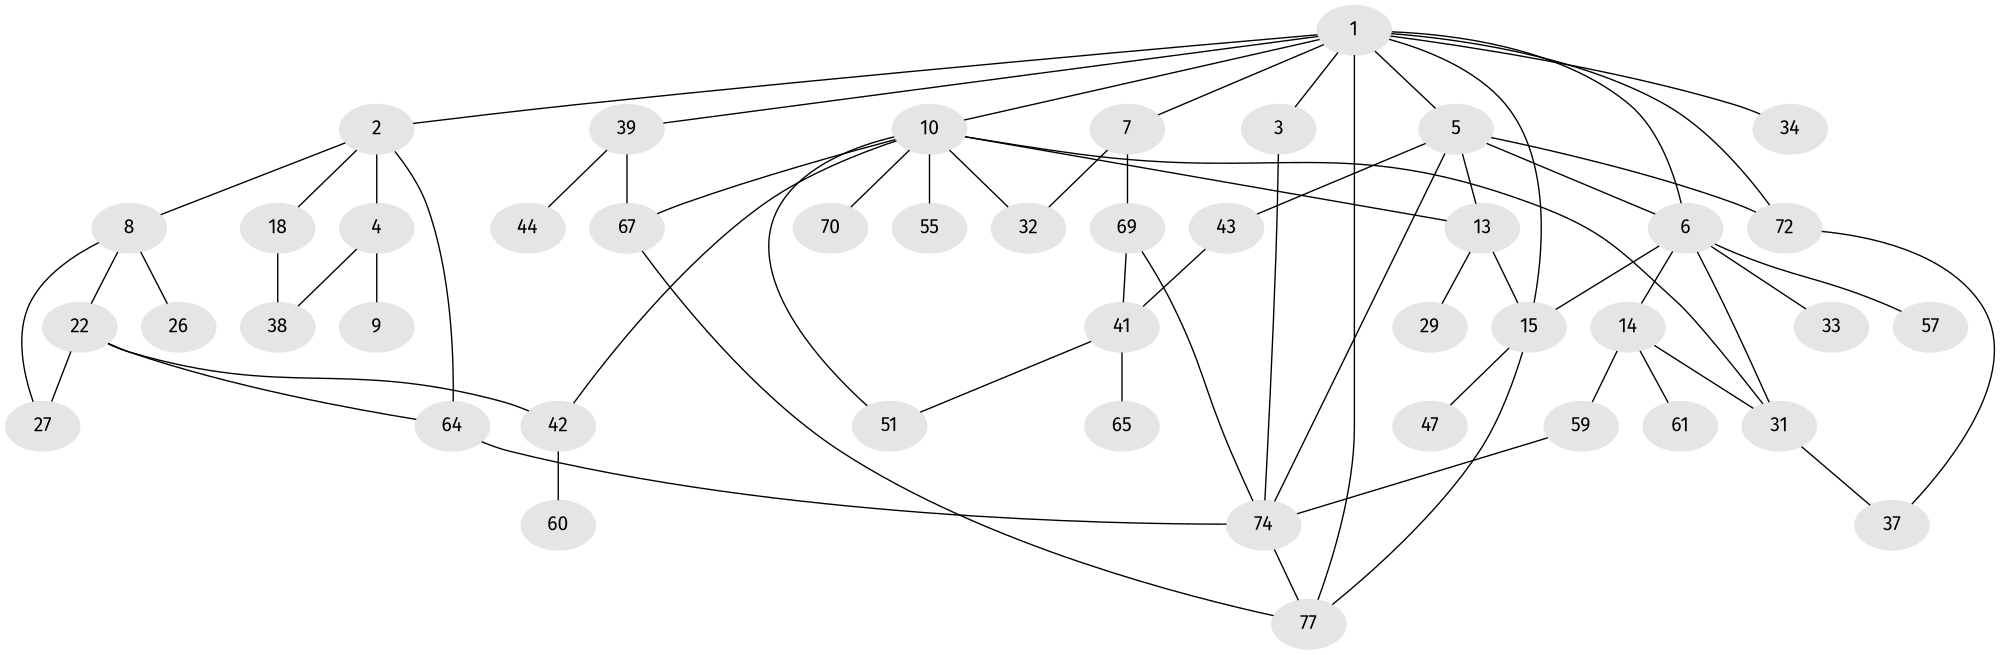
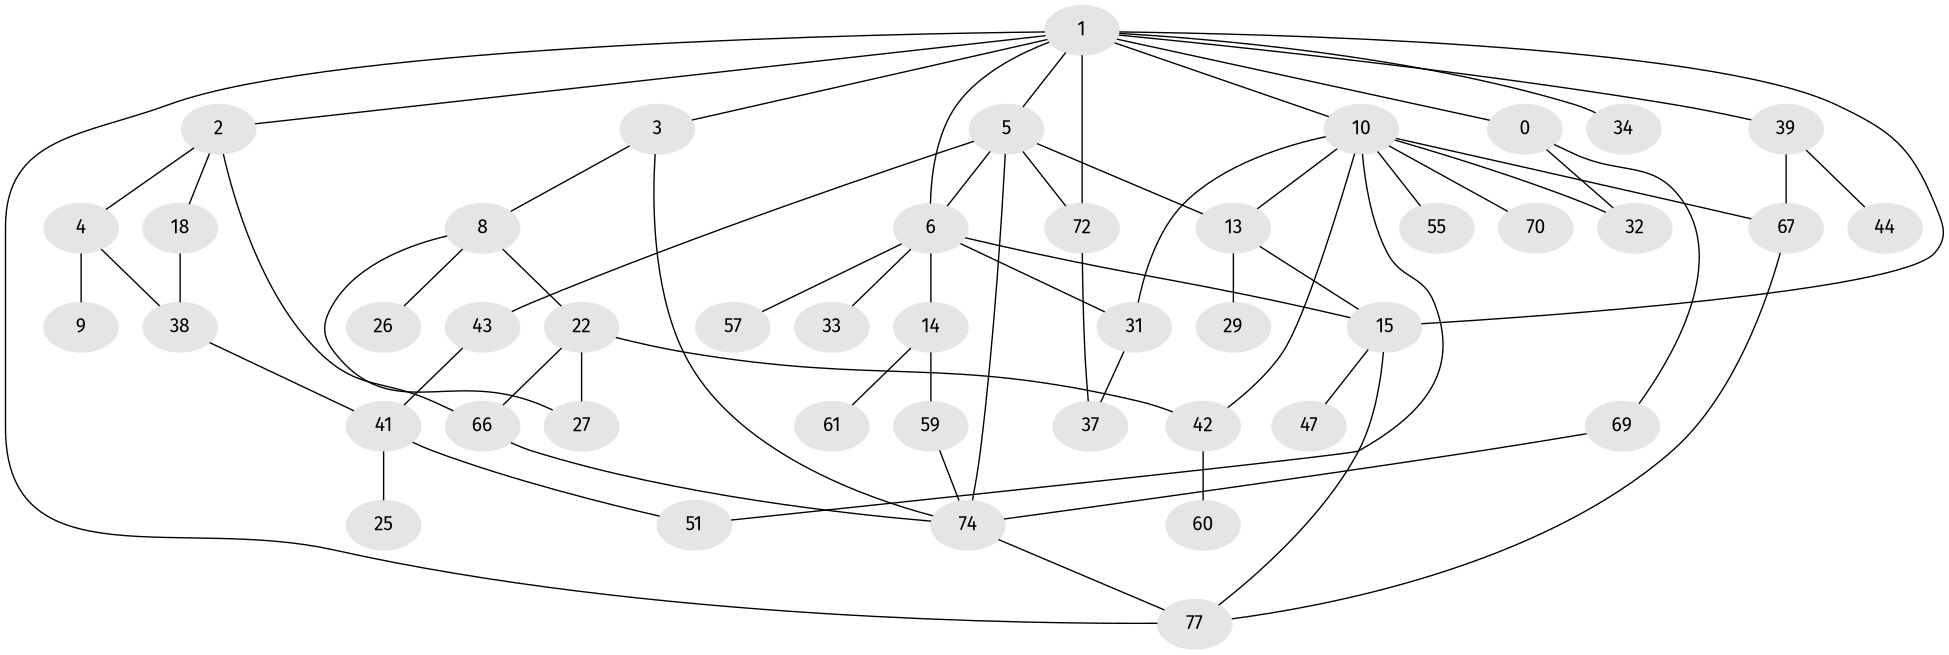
  graph {
    fontname="Fira Sans"
    node [color=gray90 fontname="Fira Sans" style=filled]
    edge [fontname="Fira Sans"]
    1
    2
    3 [super="+83+25"]
    5 [super="+11"]
    6 [super="+62+28+73"]
-   7 [super="+23"]
+   7 [super="+23" label=0]
    10 [super="+20"]
    n8 [label=72 super="+36+35"]
    15 [super="+30+17+21"]
    34
    39 [super="+58"]
    77
    4
    18
-   64
+   64 [label=66]
    8 [super="+76"]
    74 [super="+82"]
    13 [super="+66+78"]
    43 [super="+54"]
    14 [super="+16+48+19"]
    31 [super="+49"]
    33
    57
    32
    69 [super="+80"]
    42 [super="+71+63"]
    51 [super="+68"]
    55
    67 [super="+85+75"]
    70
    37
    47
    44
    9 [super="+45"]
    38 [super="+40"]
    22 [super="+24"]
    26 [super="+46"]
    27
    41 [super="+56+52"]
    29
    59
    61
-   65
+   65 [label=25]
    60
    1 -- 2
    1 -- 3
    1 -- 5
    1 -- 6
    1 -- 7
    1 -- 10
    1 -- n8
    1 -- 15
    1 -- 34
    1 -- 39
    1 -- 77
    2 -- 4
    2 -- 18
    2 -- 64
-   2 -- 8
+   3 -- 8
    3 -- 74
    5 -- 6
    5 -- n8
    5 -- 74
    5 -- 13
    5 -- 43
    6 -- 15
    6 -- 14
    6 -- 31
    6 -- 33
    6 -- 57
    7 -- 32
    7 -- 69
    10 -- 13
    10 -- 31
    10 -- 32
    10 -- 42
    10 -- 51
    10 -- 55
    10 -- 67
    10 -- 70
    n8 -- 37
    15 -- 77
    15 -- 47
    39 -- 67
    39 -- 44
    4 -- 9
    4 -- 38
    18 -- 38
    64 -- 74
    8 -- 22
    8 -- 26
    8 -- 27
    74 -- 77
    13 -- 15
    13 -- 29
    43 -- 41
-   14 -- 31
    14 -- 59
    14 -- 61
    31 -- 37
    69 -- 74
    42 -- 60
    67 -- 77
-   69 -- 41
+   38 -- 41
    22 -- 64
    22 -- 42
    22 -- 27
    41 -- 51
    41 -- 65
    59 -- 74
  }
